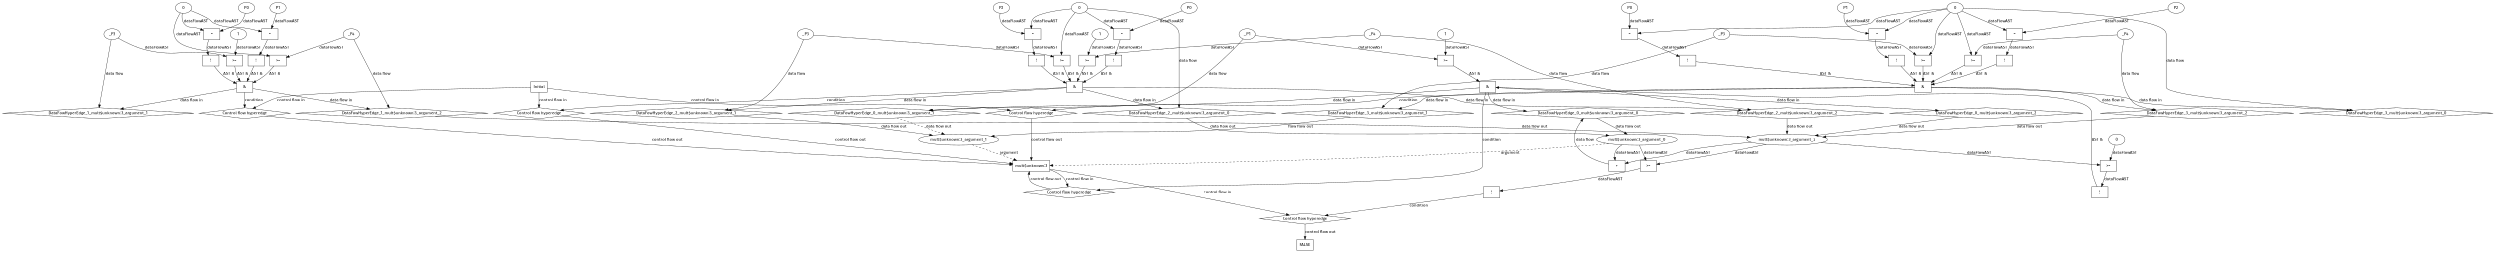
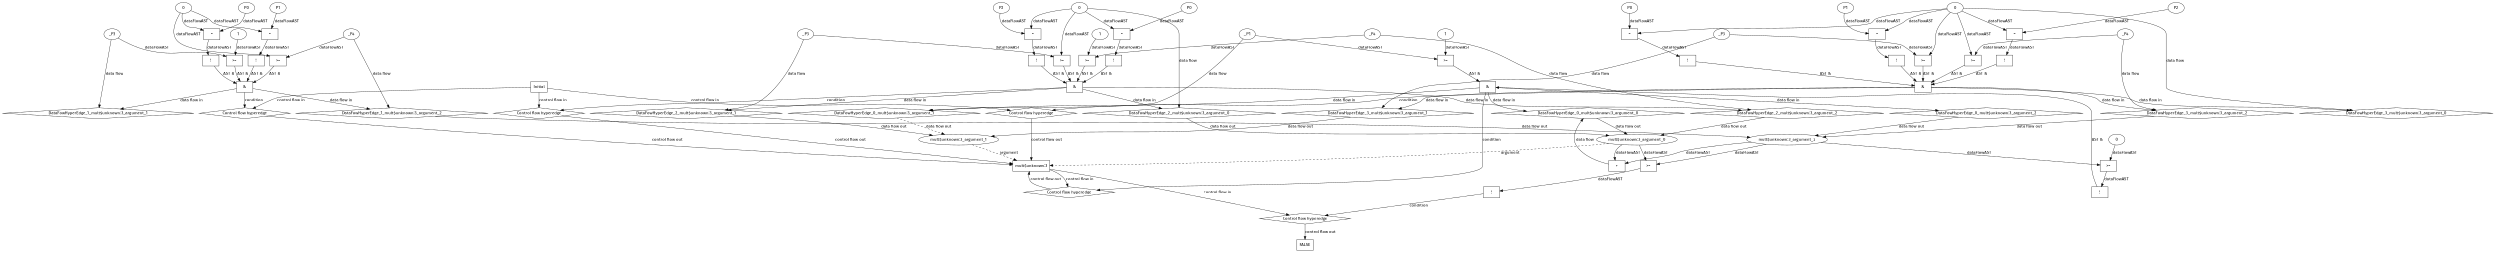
  digraph {
    fontname="Fira Sans"
    node [fontname="Fira Sans" shape=rect]
    edge [fontname="Fira Sans"]
    n1 [label="mult$unknown:3" nodeName="mult$unknown:3"]
    n2 [label="Control flow hyperedge" nodeName=ControlFowHyperEdge_0 shape=diamond]
    n3 [label="Control flow hyperedge" nodeName=ControlFowHyperEdge_4 shape=diamond]
    n4 [label=FALSE nodeName=FALSE]
    n5 [label=Initial nodeName=Initial]
    n6 [label="Control flow hyperedge" nodeName=ControlFowHyperEdge_1 shape=diamond]
    n7 [label="Control flow hyperedge" nodeName=ControlFowHyperEdge_2 shape=diamond]
    n8 [label="Control flow hyperedge" nodeName=ControlFowHyperEdge_3 shape=diamond]
    n9 [label="mult$unknown:3_argument_0" nodeName=argument0 shape=oval]
    n10 [label="+" nodeName="xxxmult$unknown:3___mult$unknown:3_0xxxdataFlow_0_node_0"]
    n11 [label=">=" nodeName="xxxFALSE___mult$unknown:3_4xxxguard_0_node_1"]
    n12 [label="DataFowHyperEdge_0_mult$unknown:3_argument_0" nodeName="DataFowHyperEdge_0_mult$unknown:3_argument_0" shape=diamond]
    n13 [label="!" nodeName="xxxFALSE___mult$unknown:3_4xxxguard_0_node_0"]
    n14 [label="mult$unknown:3_argument_1" nodeName=argument1 shape=oval]
    n15 [label="mult$unknown:3_argument_2" nodeName=argument2 shape=oval]
    n16 [label=">=" nodeName="xxxmult$unknown:3___mult$unknown:3_0xxxguard1_node_1"]
    n17 [label="!" nodeName="xxxmult$unknown:3___mult$unknown:3_0xxxguard1_node_0"]
    n18 [label="&" nodeName="xxxmult$unknown:3___mult$unknown:3_0xxx_and"]
    n19 [label="DataFowHyperEdge_0_mult$unknown:3_argument_1" nodeName="DataFowHyperEdge_0_mult$unknown:3_argument_1" shape=diamond]
    n20 [label="DataFowHyperEdge_0_mult$unknown:3_argument_2" nodeName="DataFowHyperEdge_0_mult$unknown:3_argument_2" shape=diamond]
    n21 [label=">=" nodeName="xxxmult$unknown:3___mult$unknown:3_0xxxguard_0_node_0"]
    n22 [label=1 nodeName="xxxmult$unknown:3___mult$unknown:3_0xxxguard_0_node_2" shape=""]
    n23 [label=_P1 nodeName="xxxmult$unknown:3___mult$unknown:3_0xxxdataFlow1_node_0" shape=""]
    n24 [label=0 nodeName="xxxmult$unknown:3___mult$unknown:3_0xxxguard1_node_2" shape=""]
    n25 [label="&" nodeName="xxxmult$unknown:3___Initial_1xxx_and"]
    n26 [label="DataFowHyperEdge_1_mult$unknown:3_argument_1" nodeName="DataFowHyperEdge_1_mult$unknown:3_argument_1" shape=diamond]
    n27 [label="DataFowHyperEdge_1_mult$unknown:3_argument_2" nodeName="DataFowHyperEdge_1_mult$unknown:3_argument_2" shape=diamond]
    n28 [label="!" nodeName="xxxmult$unknown:3___Initial_1xxxguard_0_node_0"]
    n29 [label="=" nodeName="xxxmult$unknown:3___Initial_1xxxguard_0_node_1"]
    n30 [label=P1 nodeName="xxxmult$unknown:3___Initial_1xxxguard_0_node_2" shape=""]
    n31 [label=0 nodeName="xxxmult$unknown:3___Initial_1xxxdataFlow_0_node_0" shape=""]
    n32 [label="=" nodeName="xxxmult$unknown:3___Initial_1xxxguard1_node_1"]
    n33 [label=">=" nodeName="xxxmult$unknown:3___Initial_1xxxguard2_node_0"]
    n34 [label="!" nodeName="xxxmult$unknown:3___Initial_1xxxguard1_node_0"]
    n35 [label=P0 nodeName="xxxmult$unknown:3___Initial_1xxxguard1_node_2" shape=""]
    n36 [label=_P4 nodeName="xxxmult$unknown:3___Initial_1xxxdataFlow2_node_0" shape=""]
    n37 [label=">=" nodeName="xxxmult$unknown:3___Initial_1xxxguard3_node_0"]
    n38 [label=1 nodeName="xxxmult$unknown:3___Initial_1xxxguard3_node_2" shape=""]
    n39 [label=_P3 nodeName="xxxmult$unknown:3___Initial_1xxxdataFlow1_node_0" shape=""]
    n40 [label="&" nodeName="xxxmult$unknown:3___Initial_2xxx_and"]
    n41 [label="DataFowHyperEdge_2_mult$unknown:3_argument_0" nodeName="DataFowHyperEdge_2_mult$unknown:3_argument_0" shape=diamond]
    n42 [label="DataFowHyperEdge_2_mult$unknown:3_argument_1" nodeName="DataFowHyperEdge_2_mult$unknown:3_argument_1" shape=diamond]
    n43 [label="DataFowHyperEdge_2_mult$unknown:3_argument_2" nodeName="DataFowHyperEdge_2_mult$unknown:3_argument_2" shape=diamond]
    n44 [label="!" nodeName="xxxmult$unknown:3___Initial_2xxxguard_0_node_0"]
    n45 [label="=" nodeName="xxxmult$unknown:3___Initial_2xxxguard_0_node_1"]
    n46 [label=P2 nodeName="xxxmult$unknown:3___Initial_2xxxguard_0_node_2" shape=""]
    n47 [label=0 nodeName="xxxmult$unknown:3___Initial_2xxxdataFlow_0_node_0" shape=""]
    n48 [label="=" nodeName="xxxmult$unknown:3___Initial_2xxxguard1_node_1"]
    n49 [label=">=" nodeName="xxxmult$unknown:3___Initial_2xxxguard3_node_0"]
    n50 [label="!" nodeName="xxxmult$unknown:3___Initial_2xxxguard1_node_0"]
    n51 [label=P0 nodeName="xxxmult$unknown:3___Initial_2xxxguard1_node_2" shape=""]
    n52 [label=">=" nodeName="xxxmult$unknown:3___Initial_2xxxguard2_node_0"]
    n53 [label=1 nodeName="xxxmult$unknown:3___Initial_2xxxguard2_node_2" shape=""]
    n54 [label=_P4 nodeName="xxxmult$unknown:3___Initial_2xxxdataFlow2_node_0" shape=""]
    n55 [label=_P3 nodeName="xxxmult$unknown:3___Initial_2xxxdataFlow1_node_0" shape=""]
    n56 [label="&" nodeName="xxxmult$unknown:3___Initial_3xxx_and"]
    n57 [label="DataFowHyperEdge_3_mult$unknown:3_argument_0" nodeName="DataFowHyperEdge_3_mult$unknown:3_argument_0" shape=diamond]
    n58 [label="DataFowHyperEdge_3_mult$unknown:3_argument_1" nodeName="DataFowHyperEdge_3_mult$unknown:3_argument_1" shape=diamond]
    n59 [label="DataFowHyperEdge_3_mult$unknown:3_argument_2" nodeName="DataFowHyperEdge_3_mult$unknown:3_argument_2" shape=diamond]
    n60 [label="!" nodeName="xxxmult$unknown:3___Initial_3xxxguard2_node_0"]
    n61 [label="=" nodeName="xxxmult$unknown:3___Initial_3xxxguard2_node_1"]
    n62 [label=P2 nodeName="xxxmult$unknown:3___Initial_3xxxguard2_node_2" shape=""]
    n63 [label=0 nodeName="xxxmult$unknown:3___Initial_3xxxdataFlow_0_node_0" shape=""]
    n64 [label=">=" nodeName="xxxmult$unknown:3___Initial_3xxxguard_0_node_0"]
    n65 [label="=" nodeName="xxxmult$unknown:3___Initial_3xxxguard3_node_1"]
    n66 [label=">=" nodeName="xxxmult$unknown:3___Initial_3xxxguard1_node_0"]
    n67 [label="=" nodeName="xxxmult$unknown:3___Initial_3xxxguard4_node_1"]
    n68 [label="!" nodeName="xxxmult$unknown:3___Initial_3xxxguard3_node_0"]
    n69 [label="!" nodeName="xxxmult$unknown:3___Initial_3xxxguard4_node_0"]
    n70 [label=_P3 nodeName="xxxmult$unknown:3___Initial_3xxxdataFlow1_node_0" shape=""]
    n71 [label=P1 nodeName="xxxmult$unknown:3___Initial_3xxxguard3_node_2" shape=""]
    n72 [label=_P4 nodeName="xxxmult$unknown:3___Initial_3xxxdataFlow2_node_0" shape=""]
    n73 [label=P0 nodeName="xxxmult$unknown:3___Initial_3xxxguard4_node_2" shape=""]
    n1 -> n2 [label="control flow in"]
    n1 -> n3 [label="control flow in"]
    n2 -> n1 [label="control flow out"]
    n3 -> n4 [label="control flow out"]
    n5 -> n6 [label="control flow in"]
    n5 -> n7 [label="control flow in"]
    n5 -> n8 [label="control flow in"]
    n6 -> n1 [label="control flow out"]
    n7 -> n1 [label="control flow out"]
    n8 -> n1 [label="control flow out"]
    n9 -> n1 [label=argument style=dashed]
    n9 -> n10 [label=dataFlowAST]
    n9 -> n11 [label=dataFlowAST]
    n10 -> n12 [label="data flow"]
    n11 -> n13 [label=dataFlowAST]
    n12 -> n9 [label="data flow out"]
    n13 -> n3 [label=condition]
    n14 -> n1 [label=argument style=dashed]
    n15 -> n10 [label=dataFlowAST]
    n15 -> n11 [label=dataFlowAST]
    n15 -> n16 [label=dataFlowAST]
    n16 -> n17 [label=dataFlowAST]
    n17 -> n18 [label="AST &"]
    n18 -> n2 [label=condition]
    n18 -> n12 [label="data flow in"]
    n18 -> n19 [label="data flow in"]
    n18 -> n20 [label="data flow in"]
    n19 -> n14 [label="data flow out" style=dashed]
    n20 -> n15 [label="data flow out"]
    n21 -> n18 [label="AST &"]
    n22 -> n21 [label=dataFlowAST]
    n23 -> n19 [label="data flow"]
    n23 -> n21 [label=dataFlowAST]
    n24 -> n16 [label=dataFlowAST]
    n25 -> n6 [label=condition]
    n25 -> n26 [label="data flow in"]
    n25 -> n27 [label="data flow in"]
    n27 -> n15 [label="data flow out"]
    n28 -> n25 [label="AST &"]
    n29 -> n28 [label=dataFlowAST]
    n30 -> n29 [label=dataFlowAST]
    n31 -> n29 [label=dataFlowAST]
    n31 -> n32 [label=dataFlowAST]
    n31 -> n33 [label=dataFlowAST]
    n32 -> n34 [label=dataFlowAST]
    n33 -> n25 [label="AST &"]
    n34 -> n25 [label="AST &"]
    n35 -> n32 [label=dataFlowAST]
    n36 -> n27 [label="data flow"]
    n36 -> n33 [label=dataFlowAST]
    n37 -> n25 [label="AST &"]
    n38 -> n37 [label=dataFlowAST]
    n39 -> n26 [label="data flow"]
    n39 -> n37 [label=dataFlowAST]
    n40 -> n7 [label=condition]
    n40 -> n41 [label="data flow in"]
    n40 -> n42 [label="data flow in"]
    n40 -> n43 [label="data flow in"]
    n41 -> n9 [label="data flow out"]
    n42 -> n14 [label="data flow out"]
-   n43 -> n15 [label="data flow out"]
+   n43 -> n9 [label="data flow out"]
    n44 -> n40 [label="AST &"]
    n45 -> n44 [label=dataFlowAST]
    n46 -> n45 [label=dataFlowAST]
    n47 -> n41 [label="data flow"]
    n47 -> n45 [label=dataFlowAST]
    n47 -> n48 [label=dataFlowAST]
    n47 -> n49 [label=dataFlowAST]
    n48 -> n50 [label=dataFlowAST]
    n49 -> n40 [label="AST &"]
    n50 -> n40 [label="AST &"]
    n51 -> n48 [label=dataFlowAST]
    n52 -> n40 [label="AST &"]
    n53 -> n52 [label=dataFlowAST]
    n54 -> n43 [label="data flow"]
    n54 -> n52 [label=dataFlowAST]
    n55 -> n42 [label="data flow"]
    n55 -> n49 [label=dataFlowAST]
    n56 -> n8 [label=condition]
    n56 -> n57 [label="data flow in"]
    n56 -> n58 [label="data flow in"]
    n56 -> n59 [label="data flow in"]
-   n58 -> n14 [label="flow flow out"]
+   n58 -> n14 [label="data flow out"]
    n59 -> n15 [label="data flow out"]
    n60 -> n56 [label="AST &"]
    n61 -> n60 [label=dataFlowAST]
    n62 -> n61 [label=dataFlowAST]
    n63 -> n57 [label="data flow"]
    n63 -> n61 [label=dataFlowAST]
    n63 -> n64 [label=dataFlowAST]
    n63 -> n65 [label=dataFlowAST]
    n63 -> n66 [label=dataFlowAST]
    n63 -> n67 [label=dataFlowAST]
    n64 -> n56 [label="AST &"]
    n65 -> n68 [label=dataFlowAST]
    n66 -> n56 [label="AST &"]
    n67 -> n69 [label=dataFlowAST]
    n68 -> n56 [label="AST &"]
    n69 -> n56 [label="AST &"]
    n70 -> n58 [label="data flow"]
    n70 -> n64 [label=dataFlowAST]
    n71 -> n65 [label=dataFlowAST]
    n72 -> n59 [label="data flow"]
    n72 -> n66 [label=dataFlowAST]
    n73 -> n67 [label=dataFlowAST]
  }
